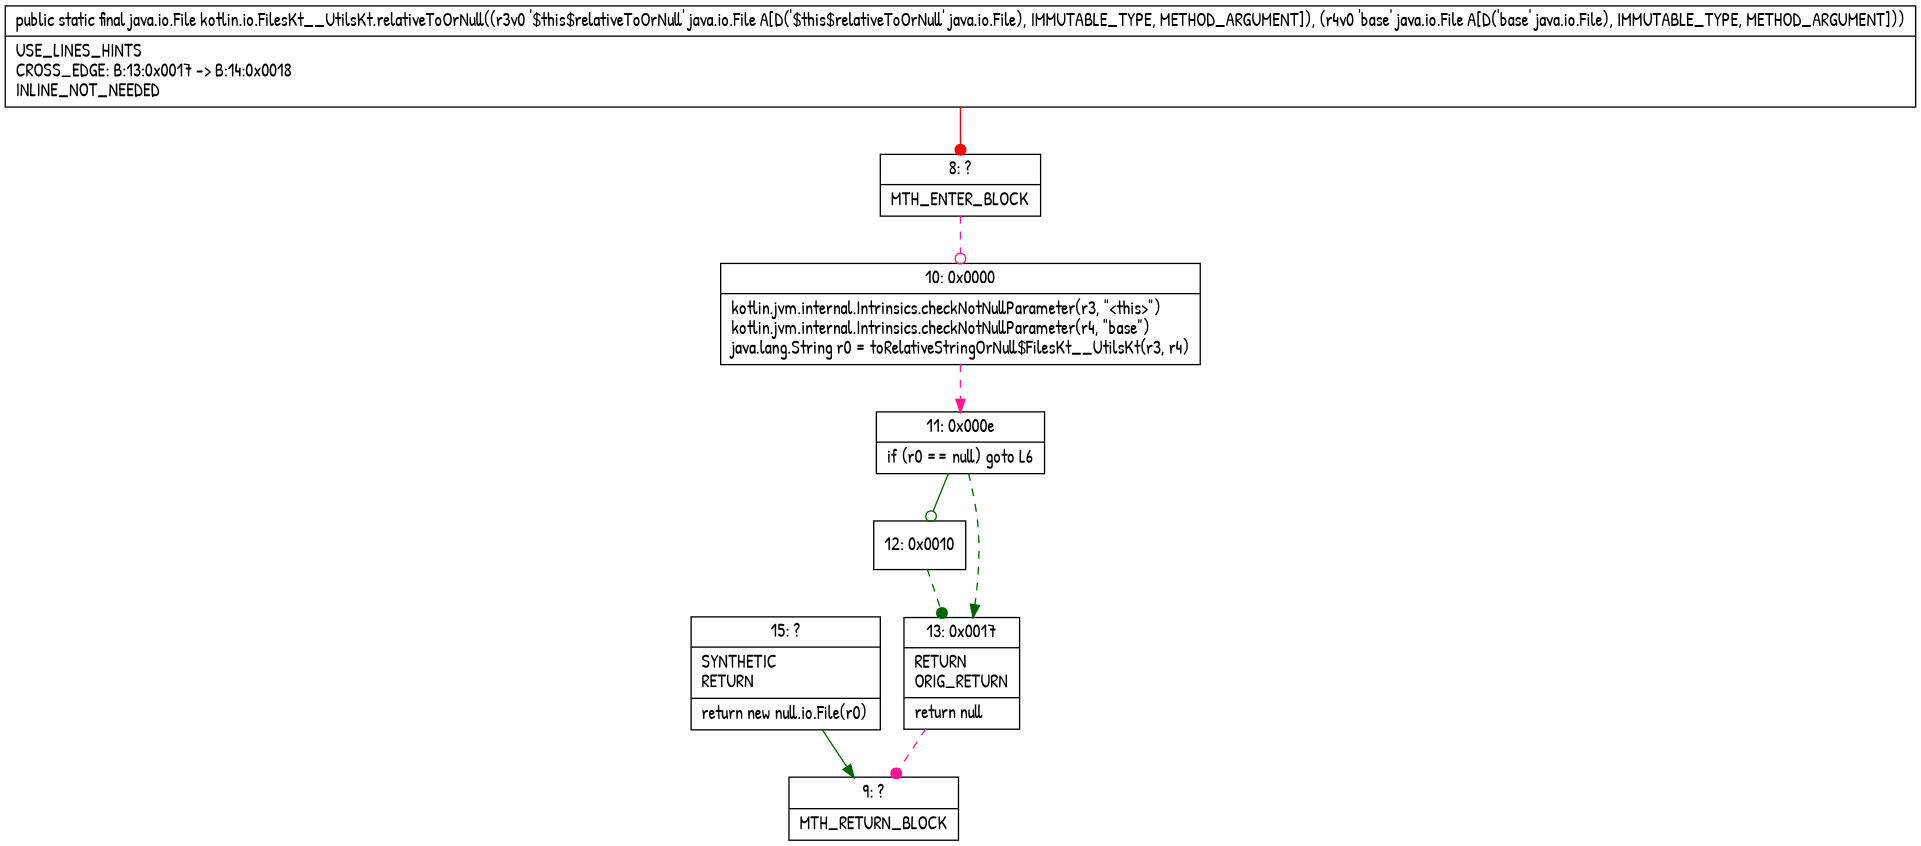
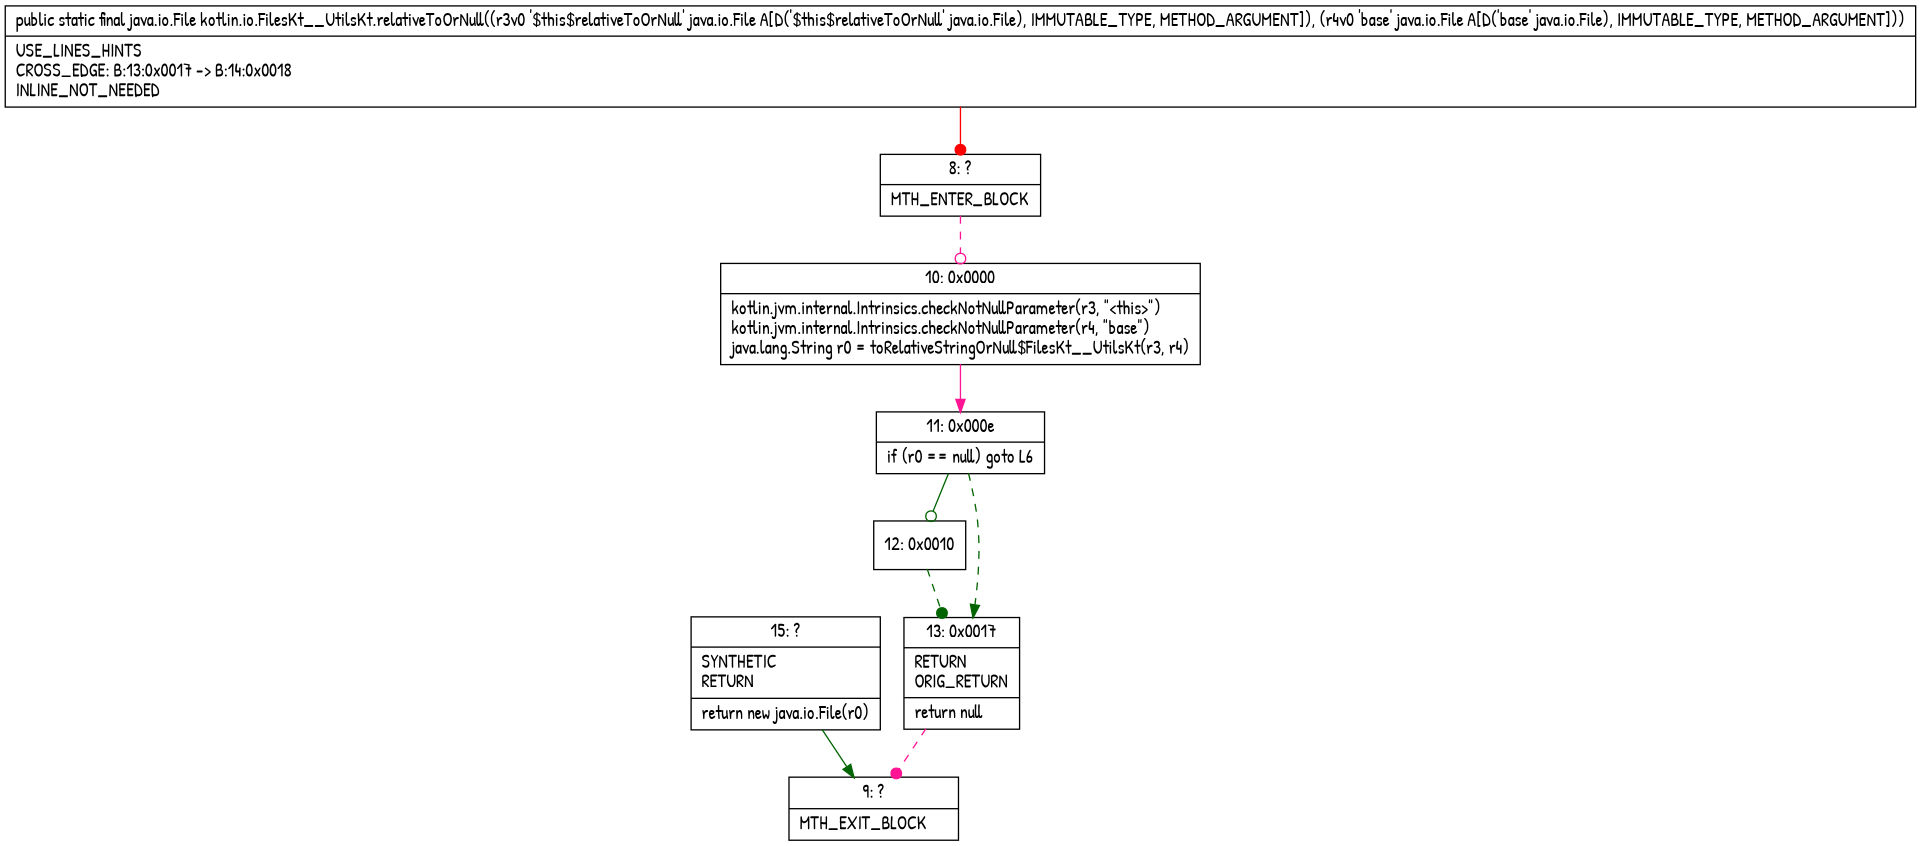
  digraph {
    fontname="Patrick Hand"
    node [fontname="Patrick Hand" shape=record]
    edge [arrowhead=normal color=darkgreen fontname="Patrick Hand" style=dashed]
    n1 [label="{8\:\ ?|MTH_ENTER_BLOCK\l}"]
    n2 [label="{10\:\ 0x0000|kotlin.jvm.internal.Intrinsics.checkNotNullParameter(r3, \"\<this\>\")\lkotlin.jvm.internal.Intrinsics.checkNotNullParameter(r4, \"base\")\ljava.lang.String r0 = toRelativeStringOrNull$FilesKt__UtilsKt(r3, r4)\l}"]
    n3 [label="{11\:\ 0x000e|if (r0 == null) goto L6\l}"]
    n4 [label="{12\:\ 0x0010}"]
    n5 [label="{13\:\ 0x0017|RETURN\lORIG_RETURN\l|return null\l}"]
-   n6 [label="{9\:\ ?|MTH_RETURN_BLOCK\l}"]
-   n7 [label="{15\:\ ?|SYNTHETIC\lRETURN\l|return new null.io.File(r0)\l}"]
+   n6 [label="{9\:\ ?|MTH_EXIT_BLOCK\l}"]
+   n7 [label="{15\:\ ?|SYNTHETIC\lRETURN\l|return new java.io.File(r0)\l}"]
    n8 [label="{public static final java.io.File kotlin.io.FilesKt__UtilsKt.relativeToOrNull((r3v0 '$this$relativeToOrNull' java.io.File A[D('$this$relativeToOrNull' java.io.File), IMMUTABLE_TYPE, METHOD_ARGUMENT]), (r4v0 'base' java.io.File A[D('base' java.io.File), IMMUTABLE_TYPE, METHOD_ARGUMENT]))  | USE_LINES_HINTS\lCROSS_EDGE: B:13:0x0017 \-\> B:14:0x0018\lINLINE_NOT_NEEDED\l}"]
    n1 -> n2 [arrowhead=odot color=deeppink]
-   n2 -> n3 [color=deeppink]
+   n2 -> n3 [color=deeppink style=solid]
    n3 -> n4 [arrowhead=odot style=solid]
    n3 -> n5
    n4 -> n5 [arrowhead=dot]
    n5 -> n6 [arrowhead=dot color=deeppink]
    n7 -> n6 [style=solid]
    n8 -> n1 [arrowhead=dot color=red style=solid]
  }
